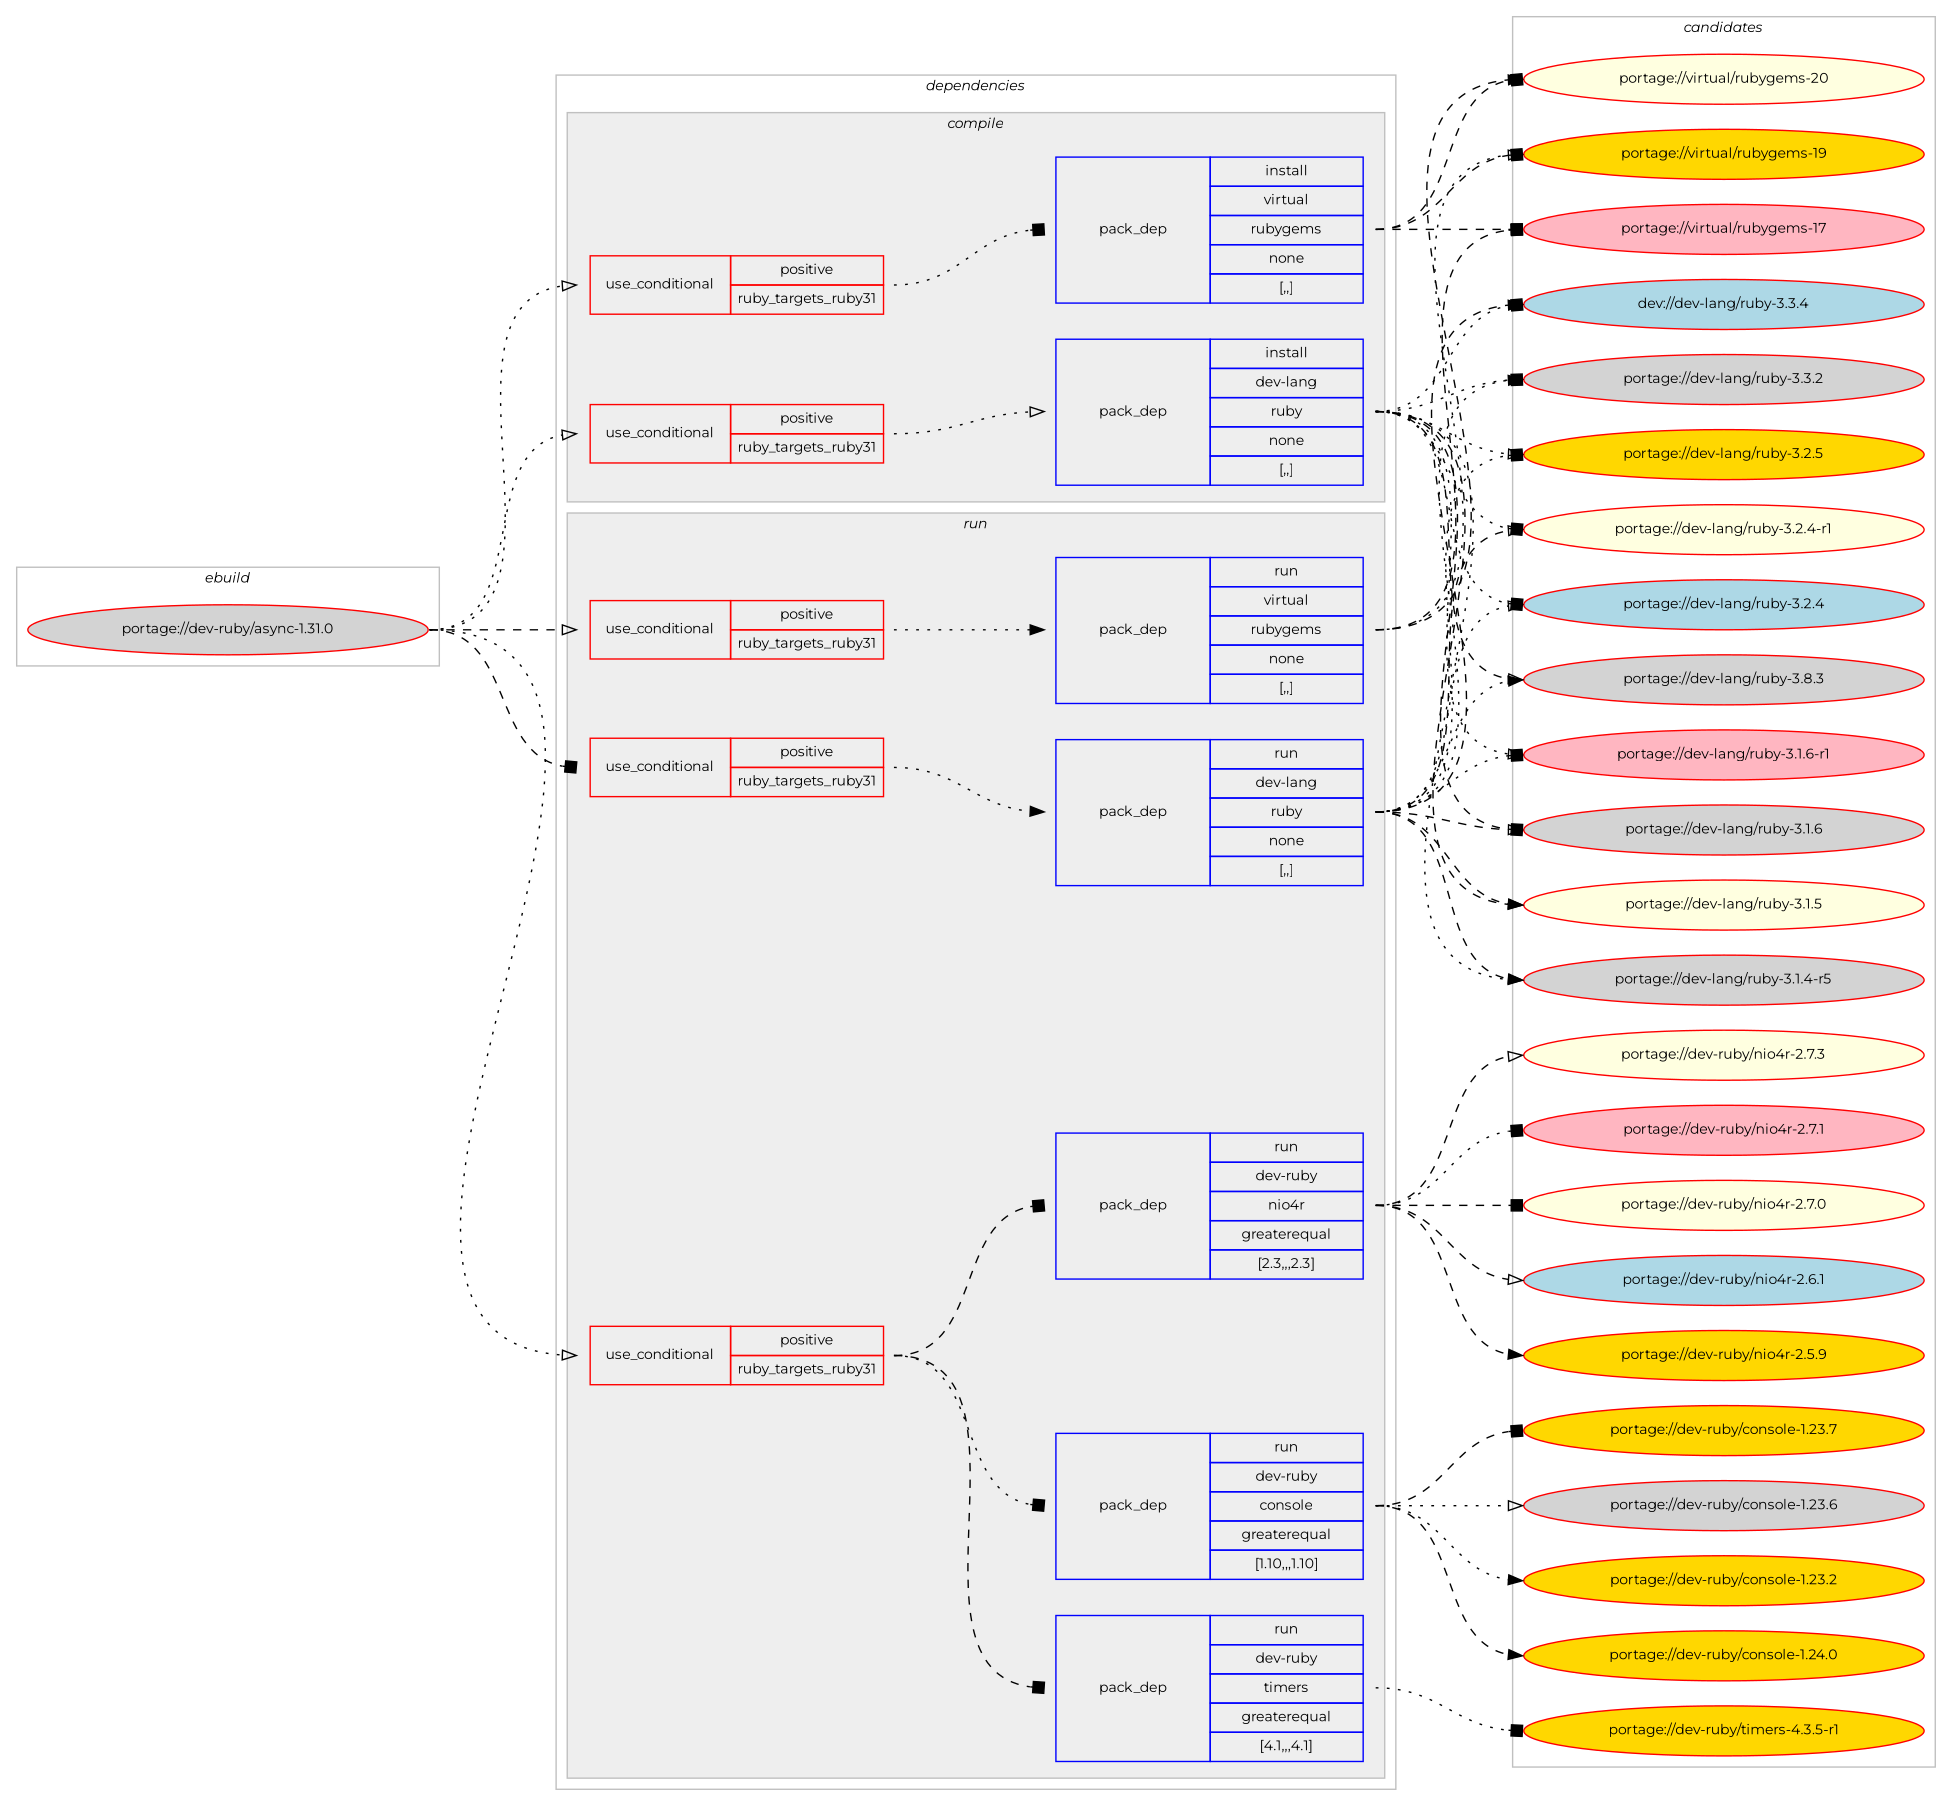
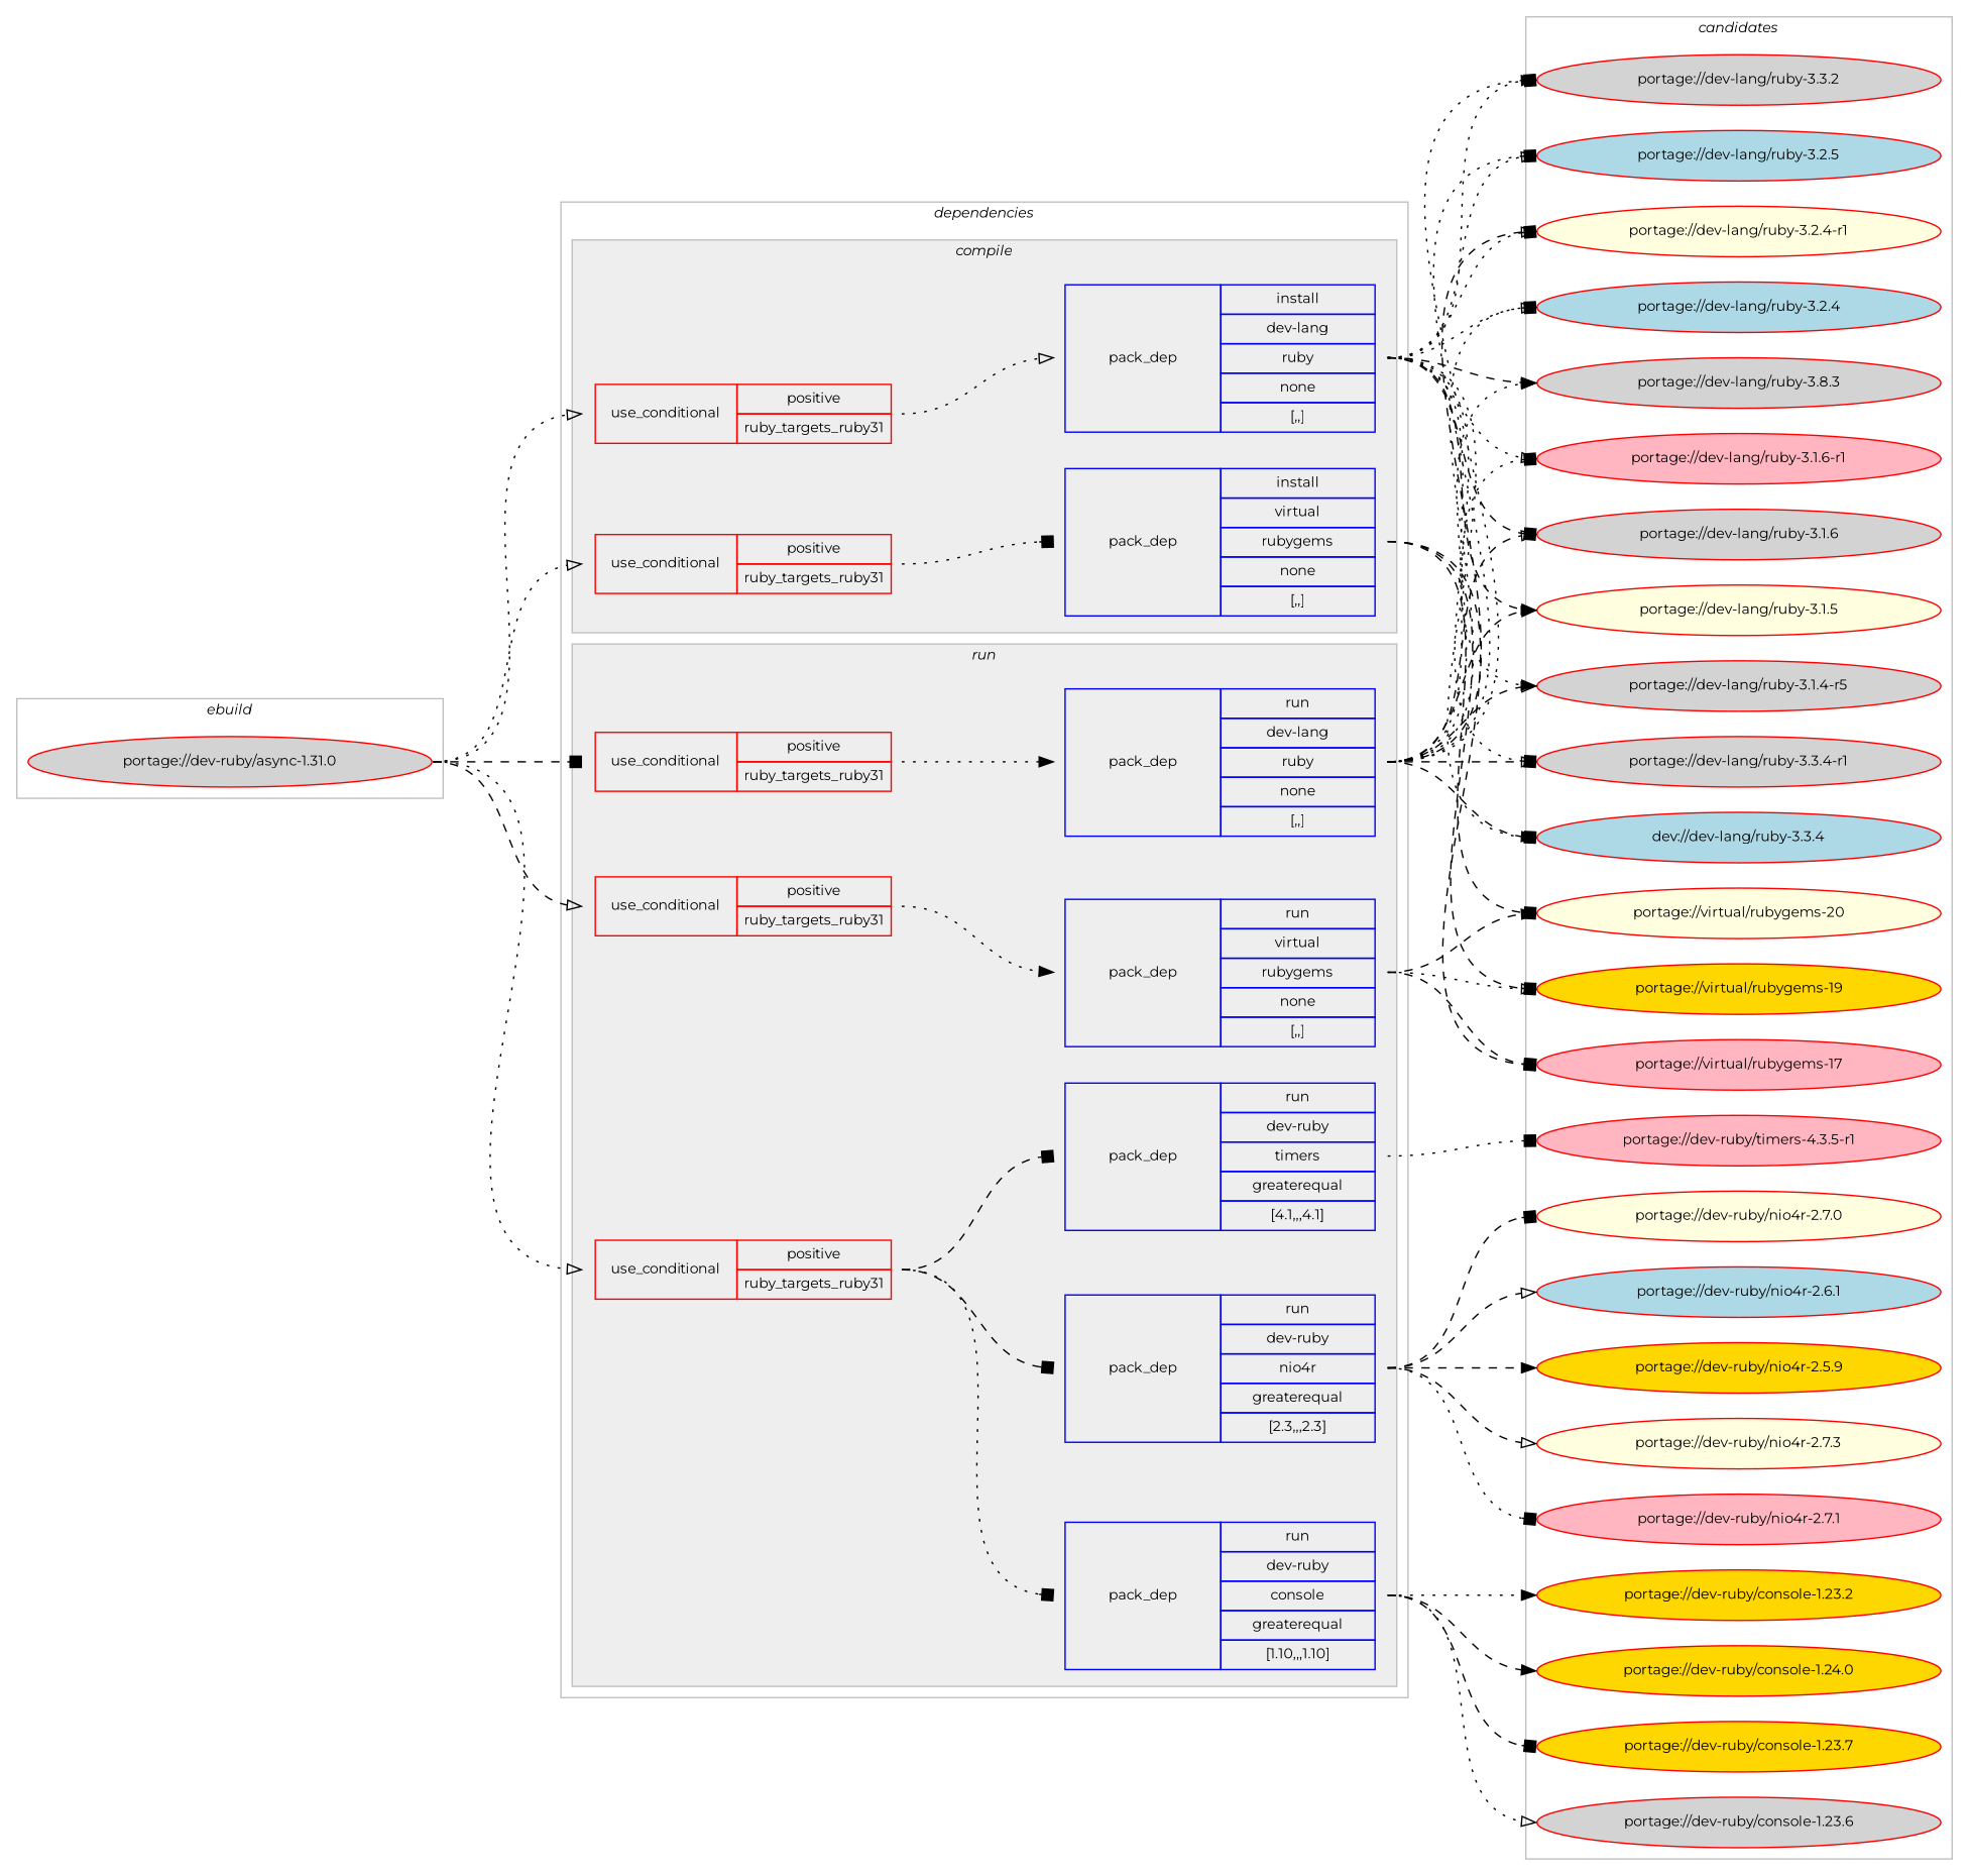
  digraph {
    compound=true
    concentrate=true
    fontname=Montserrat
    fontsize=10
    newrank=true
    rankdir=LR
    ranksep=1.5
    node [color=red fontname=Montserrat fontsize=10 style=filled]
    edge [arrowhead=box fontname=Montserrat headport=w style=dotted tailport=e weight=100]
    n1 [fillcolor=lightgrey label="portage://dev-ruby/async-1.31.0" width=4]
    n2 [color=blue label=<<TABLE BORDER="0" CELLBORDER="1" CELLSPACING="0" CELLPADDING="4" WIDTH="220"><TR><TD ROWSPAN="6" CELLPADDING="30">pack_dep</TD></TR><TR><TD WIDTH="110">install</TD></TR><TR><TD>dev-lang</TD></TR><TR><TD>ruby</TD></TR><TR><TD>none</TD></TR><TR><TD>[,,]</TD></TR></TABLE>> shape=none style=""]
    n3 [label=<<TABLE BORDER="0" CELLBORDER="1" CELLSPACING="0" CELLPADDING="4"><TR><TD ROWSPAN="3" CELLPADDING="10">use_conditional</TD></TR><TR><TD>positive</TD></TR><TR><TD>ruby_targets_ruby31</TD></TR></TABLE>> shape=none style=""]
    n4 [color=blue label=<<TABLE BORDER="0" CELLBORDER="1" CELLSPACING="0" CELLPADDING="4" WIDTH="220"><TR><TD ROWSPAN="6" CELLPADDING="30">pack_dep</TD></TR><TR><TD WIDTH="110">install</TD></TR><TR><TD>virtual</TD></TR><TR><TD>rubygems</TD></TR><TR><TD>none</TD></TR><TR><TD>[,,]</TD></TR></TABLE>> shape=none style=""]
    n5 [label=<<TABLE BORDER="0" CELLBORDER="1" CELLSPACING="0" CELLPADDING="4"><TR><TD ROWSPAN="3" CELLPADDING="10">use_conditional</TD></TR><TR><TD>positive</TD></TR><TR><TD>ruby_targets_ruby31</TD></TR></TABLE>> shape=none style=""]
    n6 [color=blue label=<<TABLE BORDER="0" CELLBORDER="1" CELLSPACING="0" CELLPADDING="4" WIDTH="220"><TR><TD ROWSPAN="6" CELLPADDING="30">pack_dep</TD></TR><TR><TD WIDTH="110">run</TD></TR><TR><TD>virtual</TD></TR><TR><TD>rubygems</TD></TR><TR><TD>none</TD></TR><TR><TD>[,,]</TD></TR></TABLE>> shape=none style=""]
    n7 [label=<<TABLE BORDER="0" CELLBORDER="1" CELLSPACING="0" CELLPADDING="4"><TR><TD ROWSPAN="3" CELLPADDING="10">use_conditional</TD></TR><TR><TD>positive</TD></TR><TR><TD>ruby_targets_ruby31</TD></TR></TABLE>> shape=none style=""]
    n8 [color=blue label=<<TABLE BORDER="0" CELLBORDER="1" CELLSPACING="0" CELLPADDING="4" WIDTH="220"><TR><TD ROWSPAN="6" CELLPADDING="30">pack_dep</TD></TR><TR><TD WIDTH="110">run</TD></TR><TR><TD>dev-lang</TD></TR><TR><TD>ruby</TD></TR><TR><TD>none</TD></TR><TR><TD>[,,]</TD></TR></TABLE>> shape=none style=""]
    n9 [label=<<TABLE BORDER="0" CELLBORDER="1" CELLSPACING="0" CELLPADDING="4"><TR><TD ROWSPAN="3" CELLPADDING="10">use_conditional</TD></TR><TR><TD>positive</TD></TR><TR><TD>ruby_targets_ruby31</TD></TR></TABLE>> shape=none style=""]
    n10 [color=blue label=<<TABLE BORDER="0" CELLBORDER="1" CELLSPACING="0" CELLPADDING="4" WIDTH="220"><TR><TD ROWSPAN="6" CELLPADDING="30">pack_dep</TD></TR><TR><TD WIDTH="110">run</TD></TR><TR><TD>dev-ruby</TD></TR><TR><TD>console</TD></TR><TR><TD>greaterequal</TD></TR><TR><TD>[1.10,,,1.10]</TD></TR></TABLE>> shape=none style=""]
    n11 [color=blue label=<<TABLE BORDER="0" CELLBORDER="1" CELLSPACING="0" CELLPADDING="4" WIDTH="220"><TR><TD ROWSPAN="6" CELLPADDING="30">pack_dep</TD></TR><TR><TD WIDTH="110">run</TD></TR><TR><TD>dev-ruby</TD></TR><TR><TD>nio4r</TD></TR><TR><TD>greaterequal</TD></TR><TR><TD>[2.3,,,2.3]</TD></TR></TABLE>> shape=none style=""]
    n12 [color=blue label=<<TABLE BORDER="0" CELLBORDER="1" CELLSPACING="0" CELLPADDING="4" WIDTH="220"><TR><TD ROWSPAN="6" CELLPADDING="30">pack_dep</TD></TR><TR><TD WIDTH="110">run</TD></TR><TR><TD>dev-ruby</TD></TR><TR><TD>timers</TD></TR><TR><TD>greaterequal</TD></TR><TR><TD>[4.1,,,4.1]</TD></TR></TABLE>> shape=none style=""]
    n13 [label=<<TABLE BORDER="0" CELLBORDER="1" CELLSPACING="0" CELLPADDING="4"><TR><TD ROWSPAN="3" CELLPADDING="10">use_conditional</TD></TR><TR><TD>positive</TD></TR><TR><TD>ruby_targets_ruby31</TD></TR></TABLE>> shape=none style=""]
    n14 [fillcolor=lightyellow label="portage://virtual/rubygems-20" width=4]
    n15 [fillcolor=gold label="portage://virtual/rubygems-19" width=4]
    n16 [fillcolor=lightpink label="portage://virtual/rubygems-17" width=4]
+   n17 [fillcolor=lightgrey label="portage://dev-lang/ruby-3.3.4-r1" width=4]
    n18 [fillcolor=lightblue label="dev://dev-lang/ruby-3.3.4" width=4]
    n19 [fillcolor=lightgrey label="portage://dev-lang/ruby-3.3.2" width=4]
-   n20 [fillcolor=gold label="portage://dev-lang/ruby-3.2.5" width=4]
+   n20 [fillcolor=lightblue label="portage://dev-lang/ruby-3.2.5" width=4]
    n21 [fillcolor=lightyellow label="portage://dev-lang/ruby-3.2.4-r1" width=4]
    n22 [fillcolor=lightblue label="portage://dev-lang/ruby-3.2.4" width=4]
    n23 [fillcolor=lightgrey label="portage://dev-lang/ruby-3.8.3" width=4]
    n24 [fillcolor=lightpink label="portage://dev-lang/ruby-3.1.6-r1" width=4]
    n25 [fillcolor=lightgrey label="portage://dev-lang/ruby-3.1.6" width=4]
    n26 [fillcolor=lightyellow label="portage://dev-lang/ruby-3.1.5" width=4]
    n27 [fillcolor=lightgrey label="portage://dev-lang/ruby-3.1.4-r5" width=4]
    n28 [fillcolor=gold label="portage://dev-ruby/console-1.24.0" width=4]
    n29 [fillcolor=gold label="portage://dev-ruby/console-1.23.7" width=4]
    n30 [fillcolor=lightgrey label="portage://dev-ruby/console-1.23.6" width=4]
    n31 [fillcolor=gold label="portage://dev-ruby/console-1.23.2" width=4]
    n32 [fillcolor=lightyellow label="portage://dev-ruby/nio4r-2.7.3" width=4]
    n33 [fillcolor=lightpink label="portage://dev-ruby/nio4r-2.7.1" width=4]
    n34 [fillcolor=lightyellow label="portage://dev-ruby/nio4r-2.7.0" width=4]
    n35 [fillcolor=lightblue label="portage://dev-ruby/nio4r-2.6.1" width=4]
    n36 [fillcolor=gold label="portage://dev-ruby/nio4r-2.5.9" width=4]
-   n37 [fillcolor=gold label="portage://dev-ruby/timers-4.3.5-r1" width=4]
+   n37 [fillcolor=lightpink label="portage://dev-ruby/timers-4.3.5-r1" width=4]
    subgraph cluster_1 {
      color=gray
      label=<<i>ebuild</i>>
      n1
    }
    subgraph cluster_2 {
      color=gray
      label=<<i>dependencies</i>>
      subgraph cluster_3 {
        color=gray
        fillcolor="#eeeeee"
        label=<<i>compile</i>>
        style=filled
        subgraph sub_4 {
          color=gray
          fillcolor="#eeeeee"
          label=<<i>compile</i>>
          style=filled
          n5
          subgraph sub_5 {
            color=gray
            fillcolor="#eeeeee"
            label=<<i>compile</i>>
            style=filled
            n4
          }
        }
        subgraph sub_6 {
          color=gray
          fillcolor="#eeeeee"
          label=<<i>compile</i>>
          style=filled
          n3
          subgraph sub_7 {
            color=gray
            fillcolor="#eeeeee"
            label=<<i>compile</i>>
            style=filled
            n2
          }
        }
      }
      subgraph cluster_8 {
        color=gray
        fillcolor="#eeeeee"
        label=<<i>compile and run</i>>
        style=filled
      }
      subgraph cluster_9 {
        color=gray
        fillcolor="#eeeeee"
        label=<<i>run</i>>
        style=filled
        subgraph sub_10 {
          color=gray
          fillcolor="#eeeeee"
          label=<<i>run</i>>
          style=filled
          n7
          subgraph sub_11 {
            color=gray
            fillcolor="#eeeeee"
            label=<<i>run</i>>
            style=filled
            n6
          }
        }
        subgraph sub_12 {
          color=gray
          fillcolor="#eeeeee"
          label=<<i>run</i>>
          style=filled
          n9
          subgraph sub_13 {
            color=gray
            fillcolor="#eeeeee"
            label=<<i>run</i>>
            style=filled
            n8
          }
        }
        subgraph sub_14 {
          color=gray
          fillcolor="#eeeeee"
          label=<<i>run</i>>
          style=filled
          n13
          subgraph sub_15 {
            color=gray
            fillcolor="#eeeeee"
            label=<<i>run</i>>
            style=filled
            n10
          }
          subgraph sub_16 {
            color=gray
            fillcolor="#eeeeee"
            label=<<i>run</i>>
            style=filled
            n11
          }
          subgraph sub_17 {
            color=gray
            fillcolor="#eeeeee"
            label=<<i>run</i>>
            style=filled
            n12
          }
        }
      }
    }
    subgraph cluster_18 {
      color=gray
      label=<<i>candidates</i>>
      rank=same
      subgraph sub_19 {
        color=black
        label=<<i>candidates</i>>
        nodesep=1
        rank=same
        n14
        n15
        n16
      }
      subgraph sub_20 {
        color=black
        label=<<i>candidates</i>>
        nodesep=1
        rank=same
+       n17
        n18
        n19
        n20
        n21
        n22
        n23
        n24
        n25
        n26
        n27
      }
      subgraph sub_21 {
        color=black
        label=<<i>candidates</i>>
        nodesep=1
        rank=same
        n14
        n15
        n16
      }
      subgraph sub_22 {
        color=black
        label=<<i>candidates</i>>
        nodesep=1
        rank=same
+       n17
        n18
        n19
        n20
        n21
        n22
        n23
        n24
        n25
        n26
        n27
      }
      subgraph sub_23 {
        color=black
        label=<<i>candidates</i>>
        nodesep=1
        rank=same
        n28
        n29
        n30
        n31
      }
      subgraph sub_24 {
        color=black
        label=<<i>candidates</i>>
        nodesep=1
        rank=same
        n32
        n33
        n34
        n35
        n36
      }
      subgraph sub_25 {
        color=black
        label=<<i>candidates</i>>
        nodesep=1
        rank=same
        n37
      }
    }
    n1 -> n3 [arrowhead=onormal weight=20]
    n1 -> n5 [arrowhead=onormal weight=20]
    n1 -> n7 [arrowhead=onormal style=dashed weight=20]
    n1 -> n9 [style=dashed weight=20]
    n1 -> n13 [arrowhead=onormal weight=20]
+   n2 -> n17
    n2 -> n18
    n2 -> n19
    n2 -> n20 [arrowhead=onormal]
    n2 -> n21
    n2 -> n22
    n2 -> n23 [arrowhead=onormal style=dashed]
    n2 -> n24 [arrowhead=onormal]
    n2 -> n25 [style=dashed]
    n2 -> n26 [arrowhead=normal style=dashed]
    n2 -> n27 [arrowhead=normal]
    n3 -> n2 [arrowhead=onormal weight=20]
    n4 -> n14 [style=dashed]
    n4 -> n15 [style=dashed]
    n4 -> n16 [style=dashed]
    n5 -> n4 [weight=20]
    n6 -> n14 [arrowhead=normal style=dashed]
    n6 -> n15 [arrowhead=onormal]
    n6 -> n16 [style=dashed]
    n7 -> n6 [arrowhead=normal weight=20]
+   n8 -> n17 [arrowhead=onormal style=dashed]
    n8 -> n18 [arrowhead=normal style=dashed]
    n8 -> n19 [arrowhead=normal]
    n8 -> n20
    n8 -> n21 [arrowhead=onormal style=dashed]
    n8 -> n22 [arrowhead=onormal]
    n8 -> n23 [arrowhead=normal]
    n8 -> n24
    n8 -> n25 [arrowhead=onormal style=dashed]
    n8 -> n26 [arrowhead=normal style=dashed]
    n8 -> n27 [arrowhead=onormal style=dashed]
    n9 -> n8 [arrowhead=normal weight=20]
    n10 -> n28 [arrowhead=normal style=dashed]
    n10 -> n29 [style=dashed]
    n10 -> n30 [arrowhead=onormal]
    n10 -> n31 [arrowhead=normal]
    n11 -> n32 [arrowhead=onormal style=dashed]
    n11 -> n33
    n11 -> n34 [style=dashed]
    n11 -> n35 [arrowhead=onormal style=dashed]
    n11 -> n36 [arrowhead=normal style=dashed]
    n12 -> n37
    n13 -> n10 [weight=20]
    n13 -> n11 [style=dashed weight=20]
    n13 -> n12 [style=dashed weight=20]
  }
